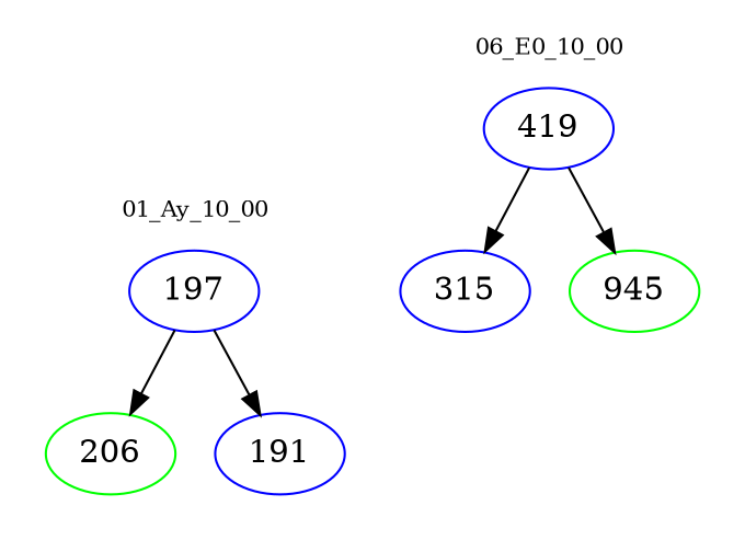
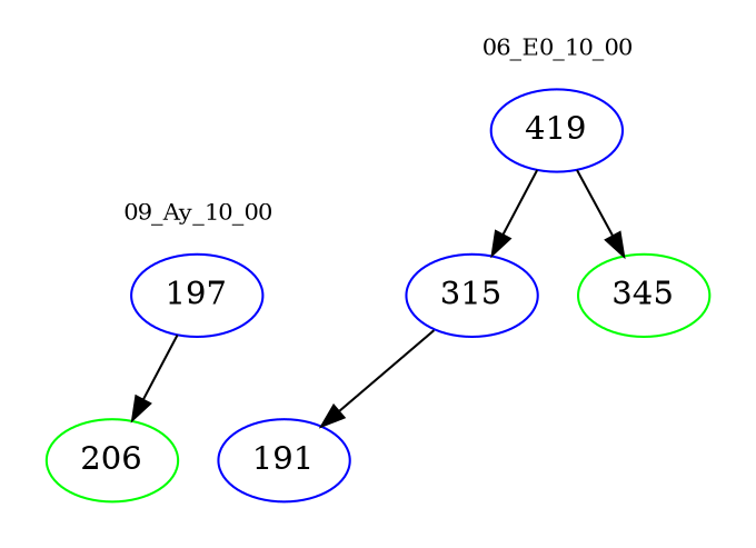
  digraph {
    node [color=blue]
    edge [color=black]
    n1 [label=197]
    n2 [label=191]
    n3 [color=green label=206]
    n4 [label=419]
    n5 [label=315]
-   n6 [color=green label=945]
+   n6 [color=green label=345]
    subgraph cluster_1 {
      color=white
      fontsize=10
-     label="01_Ay_10_00"
+     label="09_Ay_10_00"
      n1
      n2
      n3
    }
    subgraph cluster_2 {
      color=white
      fontsize=10
      label="06_E0_10_00"
      n4
      n5
      n6
    }
-   n1 -> n2
+   n5 -> n2
    n1 -> n3
    n4 -> n5
    n4 -> n6
  }
